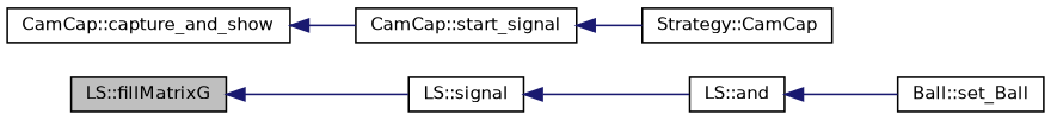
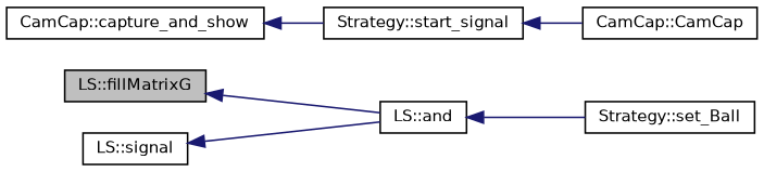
  digraph {
    rankdir=LR
    node [color=black fillcolor=white fontname=Helvetica fontsize=10 shape=record style=filled]
    edge [color=midnightblue dir=back fontname=Helvetica fontsize=10 labelfontname=Helvetica labelfontsize=10 style=solid]
    n1 [fillcolor=grey75 fontcolor=black height=0.2 label="LS::fillMatrixG" width=0.4]
    n2 [height=0.2 label="LS::signal" width=0.4]
    n3 [height=0.2 label="LS::and" width=0.4]
-   n4 [height=0.2 label="Ball::set_Ball" width=0.4]
+   n4 [height=0.2 label="Strategy::set_Ball" width=0.4]
    n5 [height=0.2 label="CamCap::capture_and_show" width=0.4]
-   n6 [height=0.2 label="CamCap::start_signal" width=0.4]
-   n7 [height=0.2 label="Strategy::CamCap" width=0.4]
-   n1 -> n2
+   n6 [height=0.2 label="Strategy::start_signal" width=0.4]
+   n7 [height=0.2 label="CamCap::CamCap" width=0.4]
+   n1 -> n3
    n2 -> n3
    n3 -> n4
    n5 -> n6
    n6 -> n7
  }
